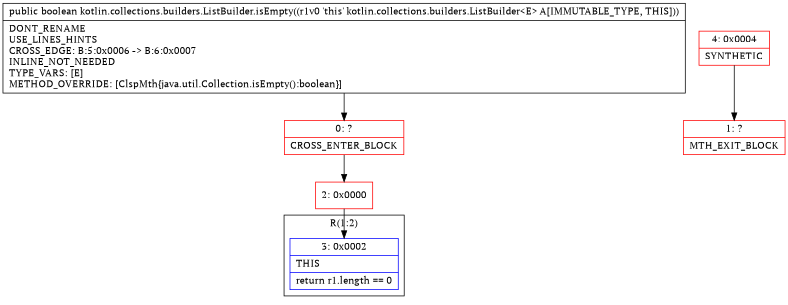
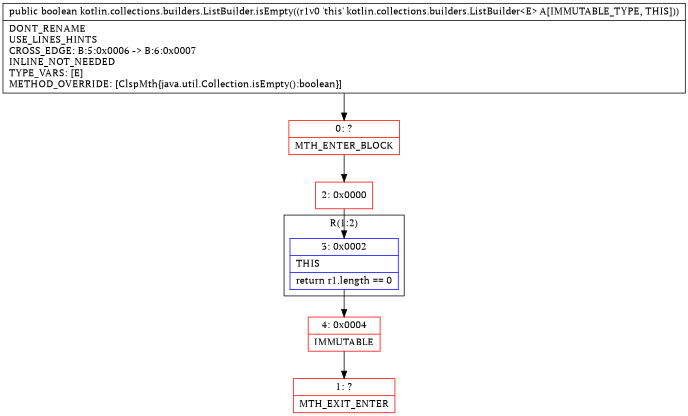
  digraph {
    fontname="PT Serif"
    node [color=red fontname="PT Serif" shape=record]
    edge [fontname="PT Serif"]
    n1 [color=blue label="{3\:\ 0x0002|THIS\l|return r1.length == 0\l}"]
-   n2 [label="{4\:\ 0x0004|SYNTHETIC\l}"]
-   n3 [label="{1\:\ ?|MTH_EXIT_BLOCK\l}"]
-   n4 [label="{0\:\ ?|CROSS_ENTER_BLOCK\l}"]
+   n2 [label="{4\:\ 0x0004|IMMUTABLE\l}"]
+   n3 [label="{1\:\ ?|MTH_EXIT_ENTER\l}"]
+   n4 [label="{0\:\ ?|MTH_ENTER_BLOCK\l}"]
    n5 [label="{2\:\ 0x0000}"]
    n6 [label="{public boolean kotlin.collections.builders.ListBuilder.isEmpty((r1v0 'this' kotlin.collections.builders.ListBuilder\<E\> A[IMMUTABLE_TYPE, THIS]))  | DONT_RENAME\lUSE_LINES_HINTS\lCROSS_EDGE: B:5:0x0006 \-\> B:6:0x0007\lINLINE_NOT_NEEDED\lTYPE_VARS: [E]\lMETHOD_OVERRIDE: [ClspMth\{java.util.Collection.isEmpty():boolean\}]\l}" color=""]
    subgraph cluster_1 {
      label="R(1:2)"
      n1
    }
+   n1 -> n2
    n2 -> n3
    n4 -> n5
    n5 -> n1
    n6 -> n4
  }
